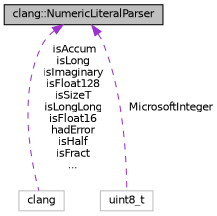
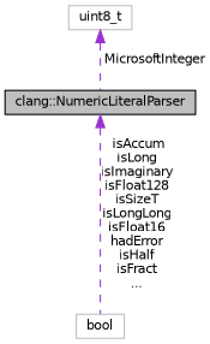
  digraph {
    node [color=grey75 fontname=Helvetica fontsize=10 shape=record]
    edge [color=darkorchid3 dir=back fontname=Helvetica fontsize=10 labelfontname=Helvetica labelfontsize=10 style=dashed]
    n1 [color=black fillcolor=grey75 fontcolor=black height=0.2 label="clang::NumericLiteralParser" style=filled width=0.4]
-   n2 [height=0.2 label=clang width=0.4]
+   n2 [height=0.2 label=bool width=0.4]
    n3 [height=0.2 label=uint8_t width=0.4]
    n1 -> n2 [label=" isAccum\nisLong\nisImaginary\nisFloat128\nisSizeT\nisLongLong\nisFloat16\nhadError\nisHalf\nisFract\n..."]
-   n1 -> n3 [label=" MicrosoftInteger"]
+   n3 -> n1 [label=" MicrosoftInteger"]
  }
